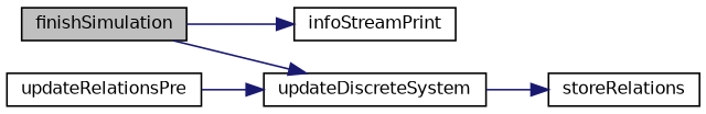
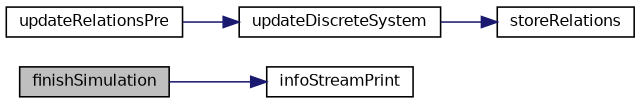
  digraph {
    rankdir=LR
    node [color=black fillcolor=white fontname=Helvetica fontsize=10 shape=record style=filled]
    edge [color=midnightblue fontname=Helvetica fontsize=10 labelfontname=Helvetica labelfontsize=10 style=solid]
    n1 [fillcolor=grey75 fontcolor=black height=0.2 label=finishSimulation width=0.4]
    n2 [height=0.2 label=infoStreamPrint width=0.4]
    n3 [height=0.2 label=updateDiscreteSystem width=0.4]
    n4 [height=0.2 label=storeRelations width=0.4]
    n5 [height=0.2 label=updateRelationsPre width=0.4]
    n1 -> n2
-   n1 -> n3
    n3 -> n4
    n5 -> n3
  }
